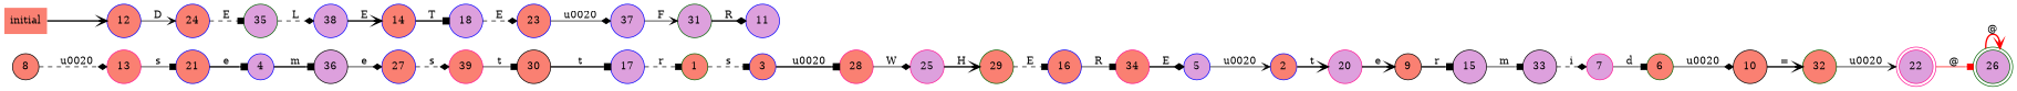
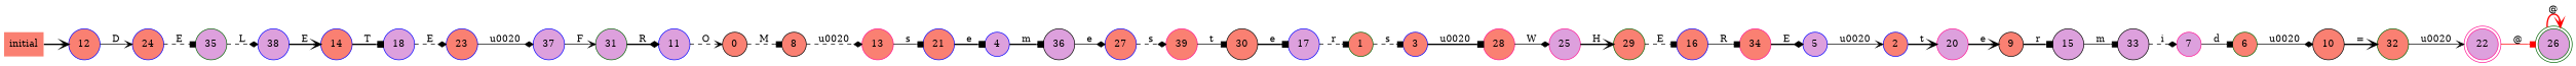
  digraph {
    rankdir=LR
    node [color=blue fillcolor=salmon shape=circle style=filled]
    edge [arrowhead=box style=bold]
+   0 [color=black]
    8 [color=black]
    13 [color=deeppink]
    21
    1 [color=darkgreen]
    3
    28 [color=deeppink]
    25 [color=deeppink fillcolor=plum]
    20 [color=deeppink fillcolor=plum]
    2
    9 [color=black]
    15 [color=black fillcolor=plum]
    29 [color=darkgreen]
    4 [fillcolor=plum]
    36 [color=black fillcolor=plum]
    27
    n17 [color=deeppink label=39]
    5 [fillcolor=plum]
    6 [color=darkgreen]
    10 [color=black]
    32 [color=darkgreen]
    22 [color=deeppink fillcolor=plum shape=doublecircle]
    7 [color=deeppink fillcolor=plum]
    33 [color=black fillcolor=plum]
    26 [color=darkgreen fillcolor=plum shape=doublecircle]
    11 [fillcolor=plum]
    12
    24
    35 [color=darkgreen fillcolor=plum]
    initial [color=black shape=plaintext]
    38 [fillcolor=plum]
    18 [fillcolor=plum]
    14
    23
    37 [fillcolor=plum]
    34 [color=deeppink]
    16
    17 [fillcolor=plum]
    31 [color=darkgreen fillcolor=plum]
    30 [color=black]
+   0 -> 8 [label=M style=dashed]
    8 -> 13 [arrowhead=diamond label="\u0020" style=dashed]
    13 -> 21 [label=s style=solid]
    21 -> 4 [label=e]
    1 -> 3 [label=s style=dashed]
    3 -> 28 [label="\u0020"]
    28 -> 25 [arrowhead=diamond label=W style=solid]
    25 -> 29 [arrowhead=vee label=H]
    20 -> 9 [arrowhead=vee label=e]
    2 -> 20 [arrowhead=vee label=t]
    9 -> 15 [label=r]
    15 -> 33 [label=m style=solid]
    29 -> 16 [label=E style=dashed]
    4 -> 36 [label=m]
    36 -> 27 [arrowhead=diamond label=e style=solid]
    27 -> n17 [arrowhead=diamond label=s style=dashed]
    n17 -> 30 [label=t style=solid]
    5 -> 2 [arrowhead=vee label="\u0020" style=solid]
    6 -> 10 [arrowhead=diamond label="\u0020" style=solid]
    10 -> 32 [arrowhead=vee label="="]
    32 -> 22 [arrowhead=vee label="\u0020" style=solid]
    22 -> 26 [color=red label="@" style=solid]
    7 -> 6 [label=d style=solid]
    33 -> 7 [arrowhead=diamond label=i style=dashed]
    26 -> 26 [arrowhead=vee color=red label="@"]
+   11 -> 0 [arrowhead=vee label=O style=dashed]
    12 -> 24 [arrowhead=vee label=D style=solid]
    24 -> 35 [label=E style=dashed]
    35 -> 38 [arrowhead=diamond label=L style=dashed]
    initial -> 12 [arrowhead=vee]
    38 -> 14 [arrowhead=vee label=E]
    18 -> 23 [arrowhead=diamond label=E style=dashed]
    14 -> 18 [label=T]
    23 -> 37 [arrowhead=diamond label="\u0020" style=solid]
    37 -> 31 [arrowhead=vee label=F style=solid]
    34 -> 5 [arrowhead=diamond label=E]
    16 -> 34 [label=R style=solid]
    17 -> 1 [label=r style=dashed]
    31 -> 11 [arrowhead=diamond label=R]
-   30 -> 17 [label=t]
+   30 -> 17 [label=e]
  }
